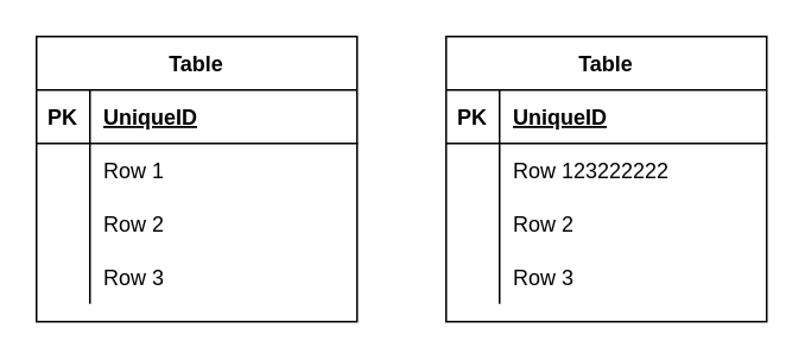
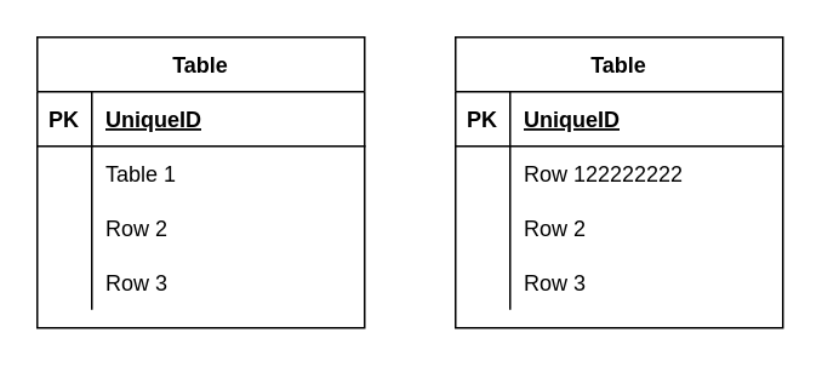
  <mxCell id="0" />
  <mxCell id="1" parent="0" />
  <mxCell id="2" value="Table" style="shape=table;startSize=30;container=1;collapsible=1;childLayout=tableLayout;fixedRows=1;rowLines=0;fontStyle=1;align=center;resizeLast=1;" vertex="1" parent="1"><mxGeometry x="20" y="20" width="180" height="160" as="geometry" /></mxCell>
  <mxCell id="3" value="" style="shape=partialRectangle;collapsible=0;dropTarget=0;pointerEvents=0;fillColor=none;top=0;left=0;bottom=1;right=0;points=[[0,0.5],[1,0.5]];portConstraint=eastwest;" vertex="1" parent="2"><mxGeometry y="30" width="180" height="30" as="geometry" /></mxCell>
  <mxCell id="4" value="PK" style="shape=partialRectangle;connectable=0;fillColor=none;top=0;left=0;bottom=0;right=0;fontStyle=1;overflow=hidden;" vertex="1" parent="3"><mxGeometry width="30" height="30" as="geometry" /></mxCell>
  <mxCell id="5" value="UniqueID" style="shape=partialRectangle;connectable=0;fillColor=none;top=0;left=0;bottom=0;right=0;align=left;spacingLeft=6;fontStyle=5;overflow=hidden;" vertex="1" parent="3"><mxGeometry x="30" width="150" height="30" as="geometry" /></mxCell>
  <mxCell id="6" value="" style="shape=partialRectangle;collapsible=0;dropTarget=0;pointerEvents=0;fillColor=none;top=0;left=0;bottom=0;right=0;points=[[0,0.5],[1,0.5]];portConstraint=eastwest;" vertex="1" parent="2"><mxGeometry y="60" width="180" height="30" as="geometry" /></mxCell>
  <mxCell id="7" value="" style="shape=partialRectangle;connectable=0;fillColor=none;top=0;left=0;bottom=0;right=0;editable=1;overflow=hidden;" vertex="1" parent="6"><mxGeometry width="30" height="30" as="geometry" /></mxCell>
- <mxCell id="8" value="Row 1" style="shape=partialRectangle;connectable=0;fillColor=none;top=0;left=0;bottom=0;right=0;align=left;spacingLeft=6;overflow=hidden;" vertex="1" parent="6"><mxGeometry x="30" width="150" height="30" as="geometry" /></mxCell>
+ <mxCell id="8" value="Table 1" style="shape=partialRectangle;connectable=0;fillColor=none;top=0;left=0;bottom=0;right=0;align=left;spacingLeft=6;overflow=hidden;" vertex="1" parent="6"><mxGeometry x="30" width="150" height="30" as="geometry" /></mxCell>
  <mxCell id="9" value="" style="shape=partialRectangle;collapsible=0;dropTarget=0;pointerEvents=0;fillColor=none;top=0;left=0;bottom=0;right=0;points=[[0,0.5],[1,0.5]];portConstraint=eastwest;" vertex="1" parent="2"><mxGeometry y="90" width="180" height="30" as="geometry" /></mxCell>
  <mxCell id="10" value="" style="shape=partialRectangle;connectable=0;fillColor=none;top=0;left=0;bottom=0;right=0;editable=1;overflow=hidden;" vertex="1" parent="9"><mxGeometry width="30" height="30" as="geometry" /></mxCell>
  <mxCell id="11" value="Row 2" style="shape=partialRectangle;connectable=0;fillColor=none;top=0;left=0;bottom=0;right=0;align=left;spacingLeft=6;overflow=hidden;" vertex="1" parent="9"><mxGeometry x="30" width="150" height="30" as="geometry" /></mxCell>
  <mxCell id="12" value="" style="shape=partialRectangle;collapsible=0;dropTarget=0;pointerEvents=0;fillColor=none;top=0;left=0;bottom=0;right=0;points=[[0,0.5],[1,0.5]];portConstraint=eastwest;" vertex="1" parent="2"><mxGeometry y="120" width="180" height="30" as="geometry" /></mxCell>
  <mxCell id="13" value="" style="shape=partialRectangle;connectable=0;fillColor=none;top=0;left=0;bottom=0;right=0;editable=1;overflow=hidden;" vertex="1" parent="12"><mxGeometry width="30" height="30" as="geometry" /></mxCell>
  <mxCell id="14" value="Row 3" style="shape=partialRectangle;connectable=0;fillColor=none;top=0;left=0;bottom=0;right=0;align=left;spacingLeft=6;overflow=hidden;" vertex="1" parent="12"><mxGeometry x="30" width="150" height="30" as="geometry" /></mxCell>
  <mxCell id="15" value="Table" style="shape=table;startSize=30;container=1;collapsible=1;childLayout=tableLayout;fixedRows=1;rowLines=0;fontStyle=1;align=center;resizeLast=1;" vertex="1" parent="1"><mxGeometry x="250" y="20" width="180" height="160" as="geometry" /></mxCell>
  <mxCell id="16" value="" style="shape=partialRectangle;collapsible=0;dropTarget=0;pointerEvents=0;fillColor=none;top=0;left=0;bottom=1;right=0;points=[[0,0.5],[1,0.5]];portConstraint=eastwest;" vertex="1" parent="15"><mxGeometry y="30" width="180" height="30" as="geometry" /></mxCell>
  <mxCell id="17" value="PK" style="shape=partialRectangle;connectable=0;fillColor=none;top=0;left=0;bottom=0;right=0;fontStyle=1;overflow=hidden;" vertex="1" parent="16"><mxGeometry width="30" height="30" as="geometry" /></mxCell>
  <mxCell id="18" value="UniqueID" style="shape=partialRectangle;connectable=0;fillColor=none;top=0;left=0;bottom=0;right=0;align=left;spacingLeft=6;fontStyle=5;overflow=hidden;" vertex="1" parent="16"><mxGeometry x="30" width="150" height="30" as="geometry" /></mxCell>
  <mxCell id="19" value="" style="shape=partialRectangle;collapsible=0;dropTarget=0;pointerEvents=0;fillColor=none;top=0;left=0;bottom=0;right=0;points=[[0,0.5],[1,0.5]];portConstraint=eastwest;" vertex="1" parent="15"><mxGeometry y="60" width="180" height="30" as="geometry" /></mxCell>
  <mxCell id="20" value="" style="shape=partialRectangle;connectable=0;fillColor=none;top=0;left=0;bottom=0;right=0;editable=1;overflow=hidden;" vertex="1" parent="19"><mxGeometry width="30" height="30" as="geometry" /></mxCell>
- <mxCell id="21" value="Row 123222222" style="shape=partialRectangle;connectable=0;fillColor=none;top=0;left=0;bottom=0;right=0;align=left;spacingLeft=6;overflow=hidden;" vertex="1" parent="19"><mxGeometry x="30" width="150" height="30" as="geometry" /></mxCell>
+ <mxCell id="21" value="Row 122222222" style="shape=partialRectangle;connectable=0;fillColor=none;top=0;left=0;bottom=0;right=0;align=left;spacingLeft=6;overflow=hidden;" vertex="1" parent="19"><mxGeometry x="30" width="150" height="30" as="geometry" /></mxCell>
  <mxCell id="22" value="" style="shape=partialRectangle;collapsible=0;dropTarget=0;pointerEvents=0;fillColor=none;top=0;left=0;bottom=0;right=0;points=[[0,0.5],[1,0.5]];portConstraint=eastwest;" vertex="1" parent="15"><mxGeometry y="90" width="180" height="30" as="geometry" /></mxCell>
  <mxCell id="23" value="" style="shape=partialRectangle;connectable=0;fillColor=none;top=0;left=0;bottom=0;right=0;editable=1;overflow=hidden;" vertex="1" parent="22"><mxGeometry width="30" height="30" as="geometry" /></mxCell>
  <mxCell id="24" value="Row 2" style="shape=partialRectangle;connectable=0;fillColor=none;top=0;left=0;bottom=0;right=0;align=left;spacingLeft=6;overflow=hidden;" vertex="1" parent="22"><mxGeometry x="30" width="150" height="30" as="geometry" /></mxCell>
  <mxCell id="25" value="" style="shape=partialRectangle;collapsible=0;dropTarget=0;pointerEvents=0;fillColor=none;top=0;left=0;bottom=0;right=0;points=[[0,0.5],[1,0.5]];portConstraint=eastwest;" vertex="1" parent="15"><mxGeometry y="120" width="180" height="30" as="geometry" /></mxCell>
  <mxCell id="26" value="" style="shape=partialRectangle;connectable=0;fillColor=none;top=0;left=0;bottom=0;right=0;editable=1;overflow=hidden;" vertex="1" parent="25"><mxGeometry width="30" height="30" as="geometry" /></mxCell>
  <mxCell id="27" value="Row 3" style="shape=partialRectangle;connectable=0;fillColor=none;top=0;left=0;bottom=0;right=0;align=left;spacingLeft=6;overflow=hidden;" vertex="1" parent="25"><mxGeometry x="30" width="150" height="30" as="geometry" /></mxCell>
